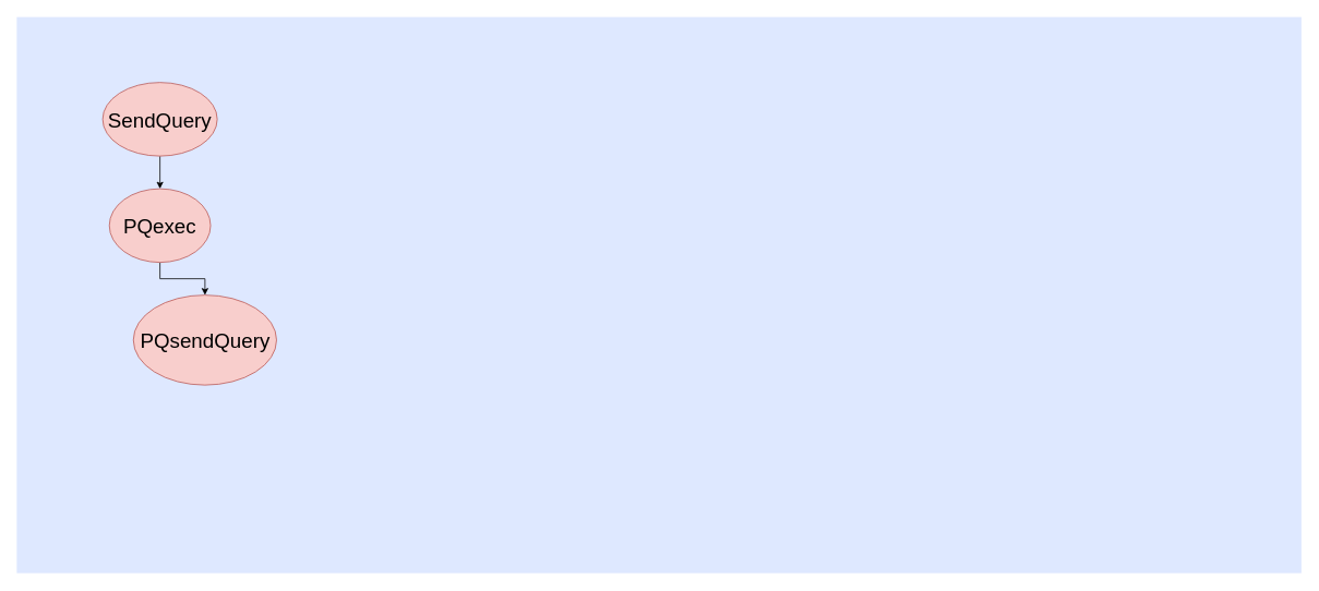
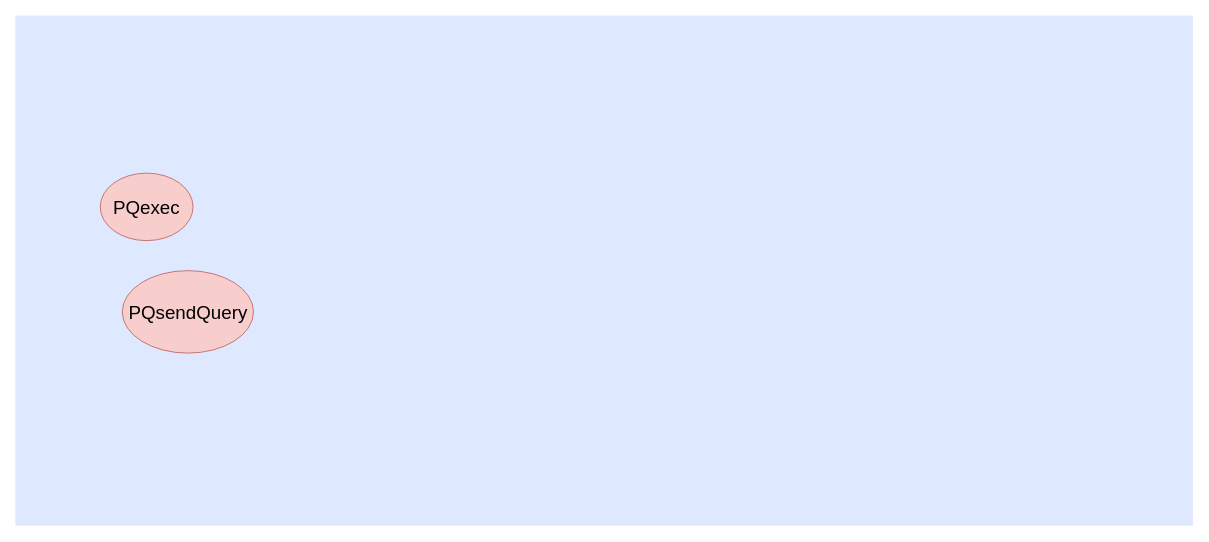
  <mxCell id="0" />
  <mxCell id="1" parent="0" />
  <mxCell id="2" value="" style="fillColor=#DEE8FF;strokeColor=none" parent="1" vertex="1"><mxGeometry x="20" y="20" width="1570" height="680" as="geometry" /></mxCell>
- <mxCell id="3" value="" style="edgeStyle=orthogonalEdgeStyle;rounded=0;orthogonalLoop=1;jettySize=auto;html=1;" parent="1" source="4" target="6" edge="1"><mxGeometry relative="1" as="geometry" /></mxCell>
- <mxCell id="4" value="&lt;font style=&quot;&quot;&gt;&lt;font style=&quot;font-size: 25px;&quot;&gt;SendQuery&lt;/font&gt;&lt;br&gt;&lt;/font&gt;" style="ellipse;whiteSpace=wrap;html=1;fillColor=#f8cecc;strokeColor=#b85450;" parent="1" vertex="1"><mxGeometry x="125" y="100" width="140" height="90" as="geometry" /></mxCell>
- <mxCell id="5" value="" style="edgeStyle=orthogonalEdgeStyle;rounded=0;orthogonalLoop=1;jettySize=auto;html=1;" parent="1" source="6" target="7" edge="1"><mxGeometry relative="1" as="geometry" /></mxCell>
  <mxCell id="6" value="&lt;font style=&quot;font-size: 25px;&quot;&gt;PQexec&lt;/font&gt;" style="ellipse;whiteSpace=wrap;html=1;fillColor=#f8cecc;strokeColor=#b85450;" parent="1" vertex="1"><mxGeometry x="133.13" y="230" width="123.75" height="90" as="geometry" /></mxCell>
  <mxCell id="7" value="&lt;span style=&quot;font-size: 25px;&quot;&gt;PQsendQuery&lt;/span&gt;" style="ellipse;whiteSpace=wrap;html=1;fillColor=#f8cecc;strokeColor=#b85450;" parent="1" vertex="1"><mxGeometry x="162.51" y="360" width="174.99" height="110" as="geometry" /></mxCell>
